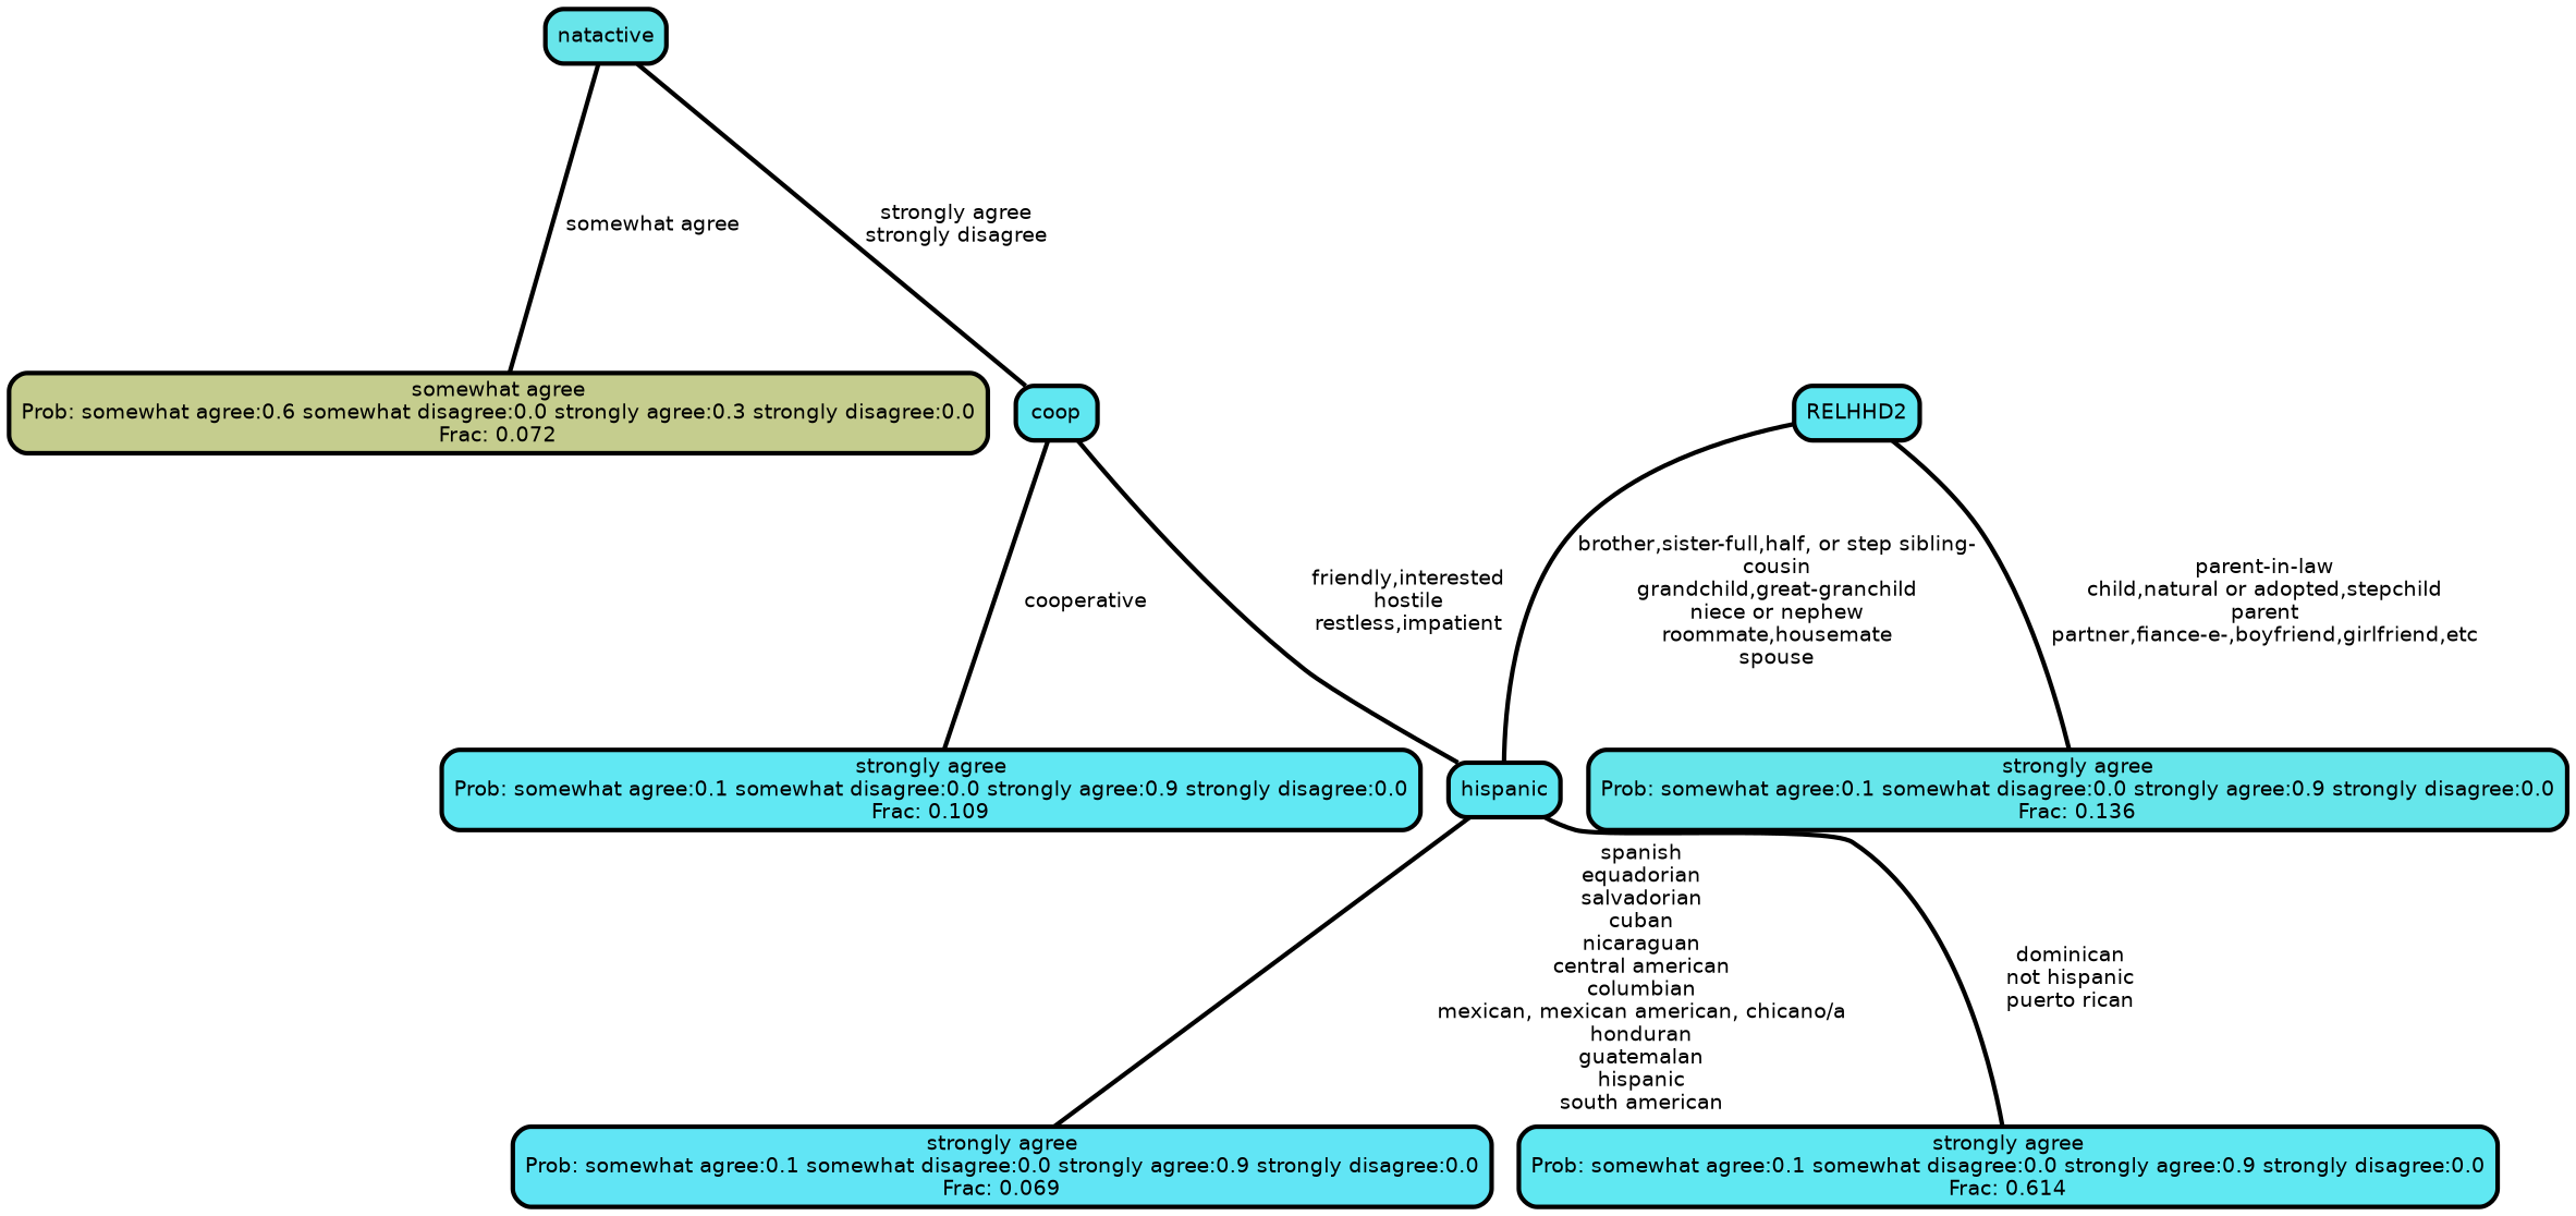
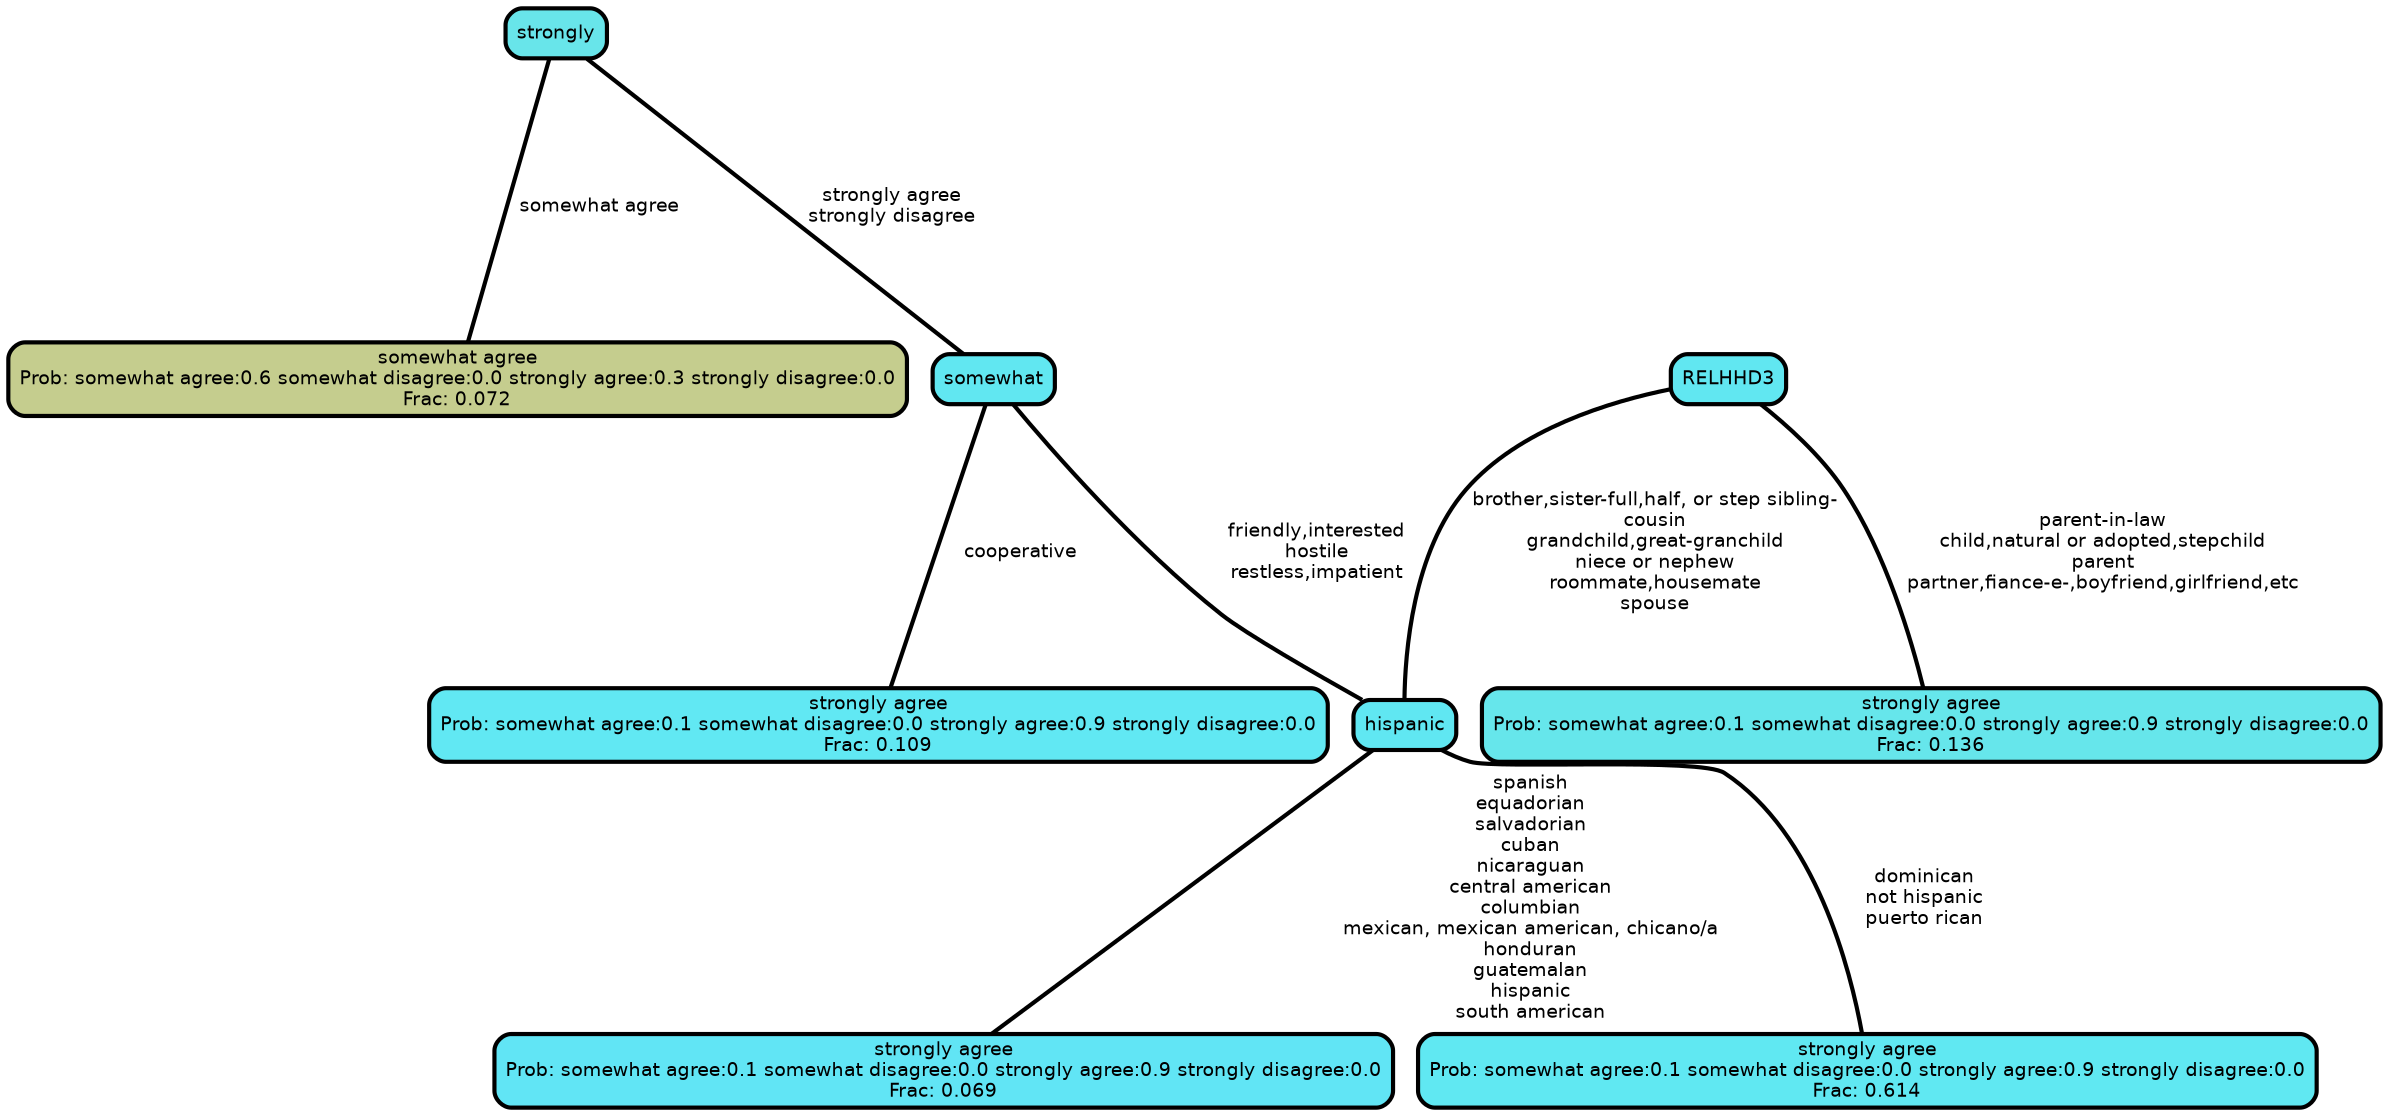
  graph {
    ranksep="0 equally"
    splines=straight
    node [color=black fillcolor="#61e7f1" fontcolor=black fontname=helvetica penwidth=3 shape=box style="filled, rounded"]
    edge [color=black fontname=helvetica penwidth=3]
    n1 [fillcolor="#c5cd8e" label="somewhat agree\nProb: somewhat agree:0.6 somewhat disagree:0.0 strongly agree:0.3 strongly disagree:0.0\nFrac: 0.072"]
-   n2 [fillcolor="#68e5ea" label=natactive]
-   n3 [label=coop]
+   n2 [fillcolor="#68e5ea" label=strongly]
+   n3 [label=somewhat]
    n4 [fillcolor="#61e8f3" label="strongly agree\nProb: somewhat agree:0.1 somewhat disagree:0.0 strongly agree:0.9 strongly disagree:0.0\nFrac: 0.109"]
    n5 [fillcolor="#60e7f2" label=hispanic]
-   n6 [label=RELHHD2]
+   n6 [label=RELHHD3]
    n7 [fillcolor="#66e6eb" label="strongly agree\nProb: somewhat agree:0.1 somewhat disagree:0.0 strongly agree:0.9 strongly disagree:0.0\nFrac: 0.136"]
    n8 [fillcolor="#61e5f5" label="strongly agree\nProb: somewhat agree:0.1 somewhat disagree:0.0 strongly agree:0.9 strongly disagree:0.0\nFrac: 0.069"]
    n9 [fillcolor="#60e8f2" label="strongly agree\nProb: somewhat agree:0.1 somewhat disagree:0.0 strongly agree:0.9 strongly disagree:0.0\nFrac: 0.614"]
    subgraph sub_1 {
      rank=same
    }
    n2 -- n1 [label=" somewhat agree"]
    n2 -- n3 [label=" strongly agree\n strongly disagree"]
    n3 -- n4 [label=" cooperative"]
    n3 -- n5 [label=" friendly,interested\n hostile\n restless,impatient"]
    n5 -- n8 [label=" spanish\n equadorian\n salvadorian\n cuban\n nicaraguan\n central american\n columbian\n mexican, mexican american, chicano/a\n honduran\n guatemalan\n hispanic\n south american"]
    n5 -- n9 [label=" dominican\n not hispanic\n puerto rican"]
    n6 -- n5 [label=" brother,sister-full,half, or step sibling-\n cousin\n grandchild,great-granchild\n niece or nephew\n roommate,housemate\n spouse"]
    n6 -- n7 [label=" parent-in-law\n child,natural or adopted,stepchild\n parent\n partner,fiance-e-,boyfriend,girlfriend,etc"]
  }
